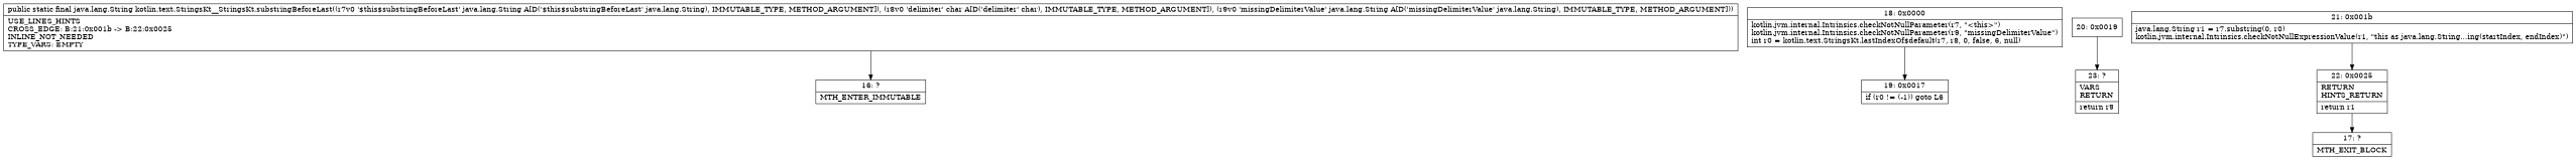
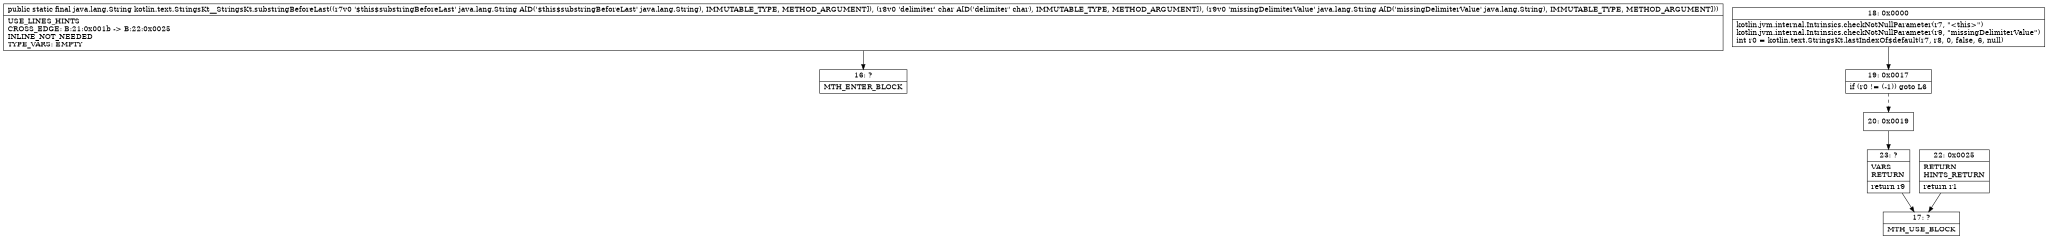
  digraph {
    node [shape=record]
-   n1 [label="{16\:\ ?|MTH_ENTER_IMMUTABLE\l}"]
+   n1 [label="{16\:\ ?|MTH_ENTER_BLOCK\l}"]
    n2 [label="{18\:\ 0x0000|kotlin.jvm.internal.Intrinsics.checkNotNullParameter(r7, \"\<this\>\")\lkotlin.jvm.internal.Intrinsics.checkNotNullParameter(r9, \"missingDelimiterValue\")\lint r0 = kotlin.text.StringsKt.lastIndexOf$default(r7, r8, 0, false, 6, null)\l}"]
    n3 [label="{19\:\ 0x0017|if (r0 != (\-1)) goto L6\l}"]
    n4 [label="{20\:\ 0x0019}"]
    n5 [label="{23\:\ ?|VARS\lRETURN\l|return r9\l}"]
-   n6 [label="{21\:\ 0x001b|java.lang.String r1 = r7.substring(0, r0)\lkotlin.jvm.internal.Intrinsics.checkNotNullExpressionValue(r1, \"this as java.lang.String…ing(startIndex, endIndex)\")\l}"]
    n7 [label="{22\:\ 0x0025|RETURN\lHINTS_RETURN\l|return r1\l}"]
-   n8 [label="{17\:\ ?|MTH_EXIT_BLOCK\l}"]
+   n8 [label="{17\:\ ?|MTH_USE_BLOCK\l}"]
    n9 [label="{public static final java.lang.String kotlin.text.StringsKt__StringsKt.substringBeforeLast((r7v0 '$this$substringBeforeLast' java.lang.String A[D('$this$substringBeforeLast' java.lang.String), IMMUTABLE_TYPE, METHOD_ARGUMENT]), (r8v0 'delimiter' char A[D('delimiter' char), IMMUTABLE_TYPE, METHOD_ARGUMENT]), (r9v0 'missingDelimiterValue' java.lang.String A[D('missingDelimiterValue' java.lang.String), IMMUTABLE_TYPE, METHOD_ARGUMENT]))  | USE_LINES_HINTS\lCROSS_EDGE: B:21:0x001b \-\> B:22:0x0025\lINLINE_NOT_NEEDED\lTYPE_VARS: EMPTY\l}"]
    n2 -> n3
+   n3 -> n4 [style=dashed]
    n4 -> n5
-   n6 -> n7
+   n5 -> n8
    n7 -> n8
    n9 -> n1
  }
